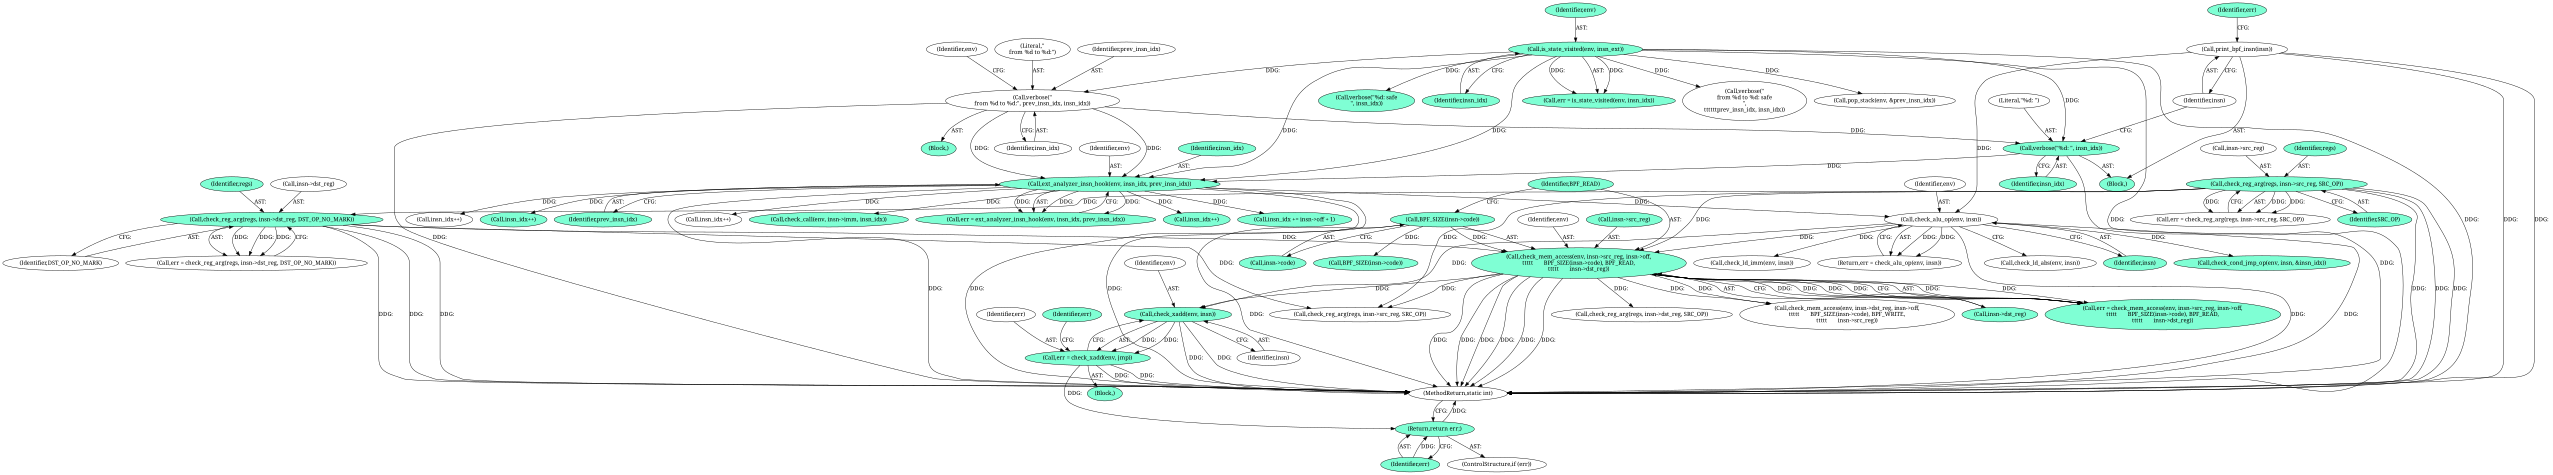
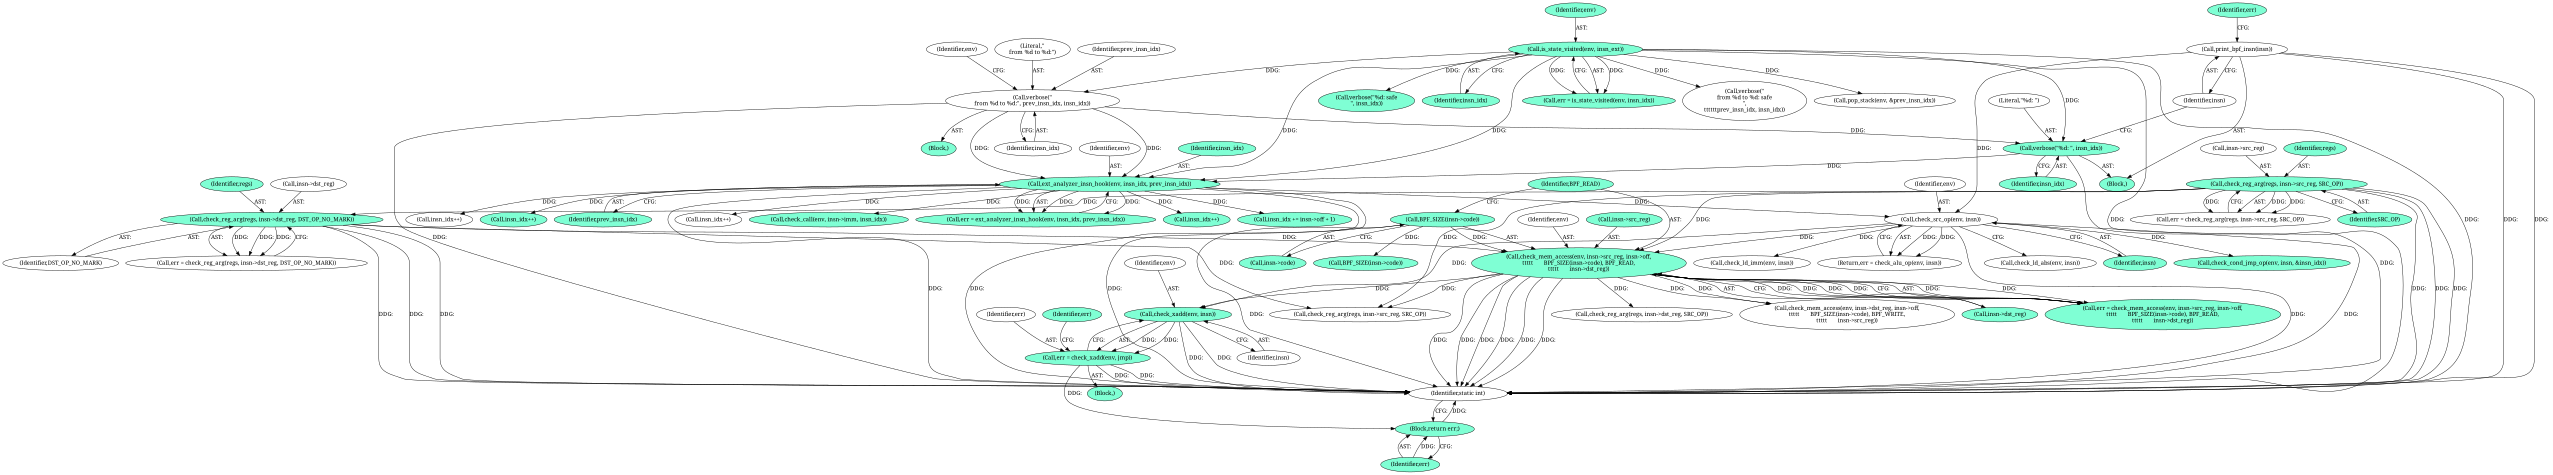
  digraph {
    fontname="Noto Serif"
    node [fillcolor=aquamarine fontname="Noto Serif" style=filled]
    edge [fontname="Noto Serif"]
    n1 [label="(Call,check_xadd(env, insn))"]
    n2 [label="(Call,err = check_xadd(env, jmp))"]
    n3 [fillcolor=white label="(Identifier,insn)"]
-   n4 [fillcolor=white label="(MethodReturn,static int)"]
-   n5 [label="(Return,return err;)"]
+   n4 [fillcolor=white label="(Identifier,static int)"]
+   n5 [label="(Block,return err;)"]
    n6 [label="(Block,)"]
    n7 [label="(Call,check_mem_access(env, insn->src_reg, insn->off,\n\t\t\t\t\t       BPF_SIZE(insn->code), BPF_READ,\n\t\t\t\t\t       insn->dst_reg))"]
    n8 [fillcolor=white label="(Call,check_reg_arg(regs, insn->dst_reg, SRC_OP))"]
    n9 [fillcolor=white label="(Call,check_mem_access(env, insn->dst_reg, insn->off,\n\t\t\t\t\t       BPF_SIZE(insn->code), BPF_WRITE,\n\t\t\t\t\t       insn->src_reg))"]
    n10 [label="(Call,insn->dst_reg)"]
    n11 [fillcolor=white label="(Call,check_reg_arg(regs, insn->src_reg, SRC_OP))"]
    n12 [label="(Call,err = check_mem_access(env, insn->src_reg, insn->off,\n\t\t\t\t\t       BPF_SIZE(insn->code), BPF_READ,\n\t\t\t\t\t       insn->dst_reg))"]
-   n13 [fillcolor=white label="(Call,check_alu_op(env, insn))"]
+   n13 [fillcolor=white label="(Call,check_src_op(env, insn))"]
    n14 [label="(Call,check_cond_jmp_op(env, insn, &insn_idx))"]
    n15 [fillcolor=white label="(Call,check_ld_imm(env, insn))"]
    n16 [fillcolor=white label="(Return,err = check_alu_op(env, insn))"]
    n17 [fillcolor=white label="(Call,check_ld_abs(env, insn))"]
    n18 [label="(Identifier,insn)"]
    n19 [label="(Call,ext_analyzer_insn_hook(env, insn_idx, prev_insn_idx))"]
    n20 [fillcolor=white label="(Call,insn_idx++)"]
    n21 [label="(Call,check_call(env, insn->imm, insn_idx))"]
    n22 [label="(Call,err = ext_analyzer_insn_hook(env, insn_idx, prev_insn_idx))"]
    n23 [label="(Call,insn_idx++)"]
    n24 [label="(Call,insn_idx += insn->off + 1)"]
    n25 [label="(Call,insn_idx++)"]
    n26 [fillcolor=white label="(Call,insn_idx++)"]
    n27 [label="(Identifier,prev_insn_idx)"]
    n28 [label="(Call,is_state_visited(env, insn_ext))"]
    n29 [label="(Call,verbose(\"%d: \", insn_idx))"]
    n30 [fillcolor=white label="(Call,verbose(\"\nfrom %d to %d:\", prev_insn_idx, insn_idx))"]
    n31 [label="(Call,err = is_state_visited(env, insn_idx))"]
    n32 [fillcolor=white label="(Call,verbose(\"\nfrom %d to %d: safe\n\",\n\t\t\t\t\t\tprev_insn_idx, insn_idx))"]
    n33 [label="(Identifier,insn_idx)"]
    n34 [fillcolor=white label="(Call,pop_stack(env, &prev_insn_idx))"]
    n35 [label="(Call,verbose(\"%d: safe\n\", insn_idx))"]
    n36 [label="(Block,)"]
    n37 [label="(Identifier,insn_idx)"]
    n38 [fillcolor=white label="(Identifier,insn_idx)"]
    n39 [label="(Block,)"]
    n40 [fillcolor=white label="(Call,print_bpf_insn(insn))"]
    n41 [fillcolor=white label="(Identifier,insn)"]
    n42 [label="(Call,check_reg_arg(regs, insn->src_reg, SRC_OP))"]
    n43 [label="(Call,check_reg_arg(regs, insn->dst_reg, DST_OP_NO_MARK))"]
    n44 [label="(Identifier,SRC_OP)"]
    n45 [fillcolor=white label="(Call,err = check_reg_arg(regs, insn->src_reg, SRC_OP))"]
    n46 [fillcolor=white label="(Identifier,DST_OP_NO_MARK)"]
    n47 [fillcolor=white label="(Call,err = check_reg_arg(regs, insn->dst_reg, DST_OP_NO_MARK))"]
    n48 [label="(Call,BPF_SIZE(insn->code))"]
    n49 [label="(Call,insn->code)"]
    n50 [label="(Call,BPF_SIZE(insn->code))"]
    n51 [label="(Identifier,err)"]
-   n52 [fillcolor=white label="(ControlStructure,if (err))"]
    n53 [label="(Identifier,regs)"]
    n54 [fillcolor=white label="(Identifier,env)"]
    n55 [label="(Identifier,insn_idx)"]
    n56 [fillcolor=white label="(Identifier,env)"]
    n57 [label="(Identifier,err)"]
    n58 [fillcolor=white label="(Call,insn->src_reg)"]
    n59 [label="(Identifier,env)"]
    n60 [fillcolor=white label="(Identifier,env)"]
    n61 [fillcolor=white label="(Identifier,err)"]
    n62 [fillcolor=white label="(Literal,\"\nfrom %d to %d:\")"]
    n63 [fillcolor=white label="(Identifier,prev_insn_idx)"]
    n64 [label="(Call,insn->src_reg)"]
    n65 [fillcolor=white label="(Identifier,env)"]
    n66 [label="(Identifier,BPF_READ)"]
    n67 [label="(Identifier,regs)"]
    n68 [fillcolor=white label="(Call,insn->dst_reg)"]
    n69 [fillcolor=white label="(Literal,\"%d: \")"]
    n70 [label="(Identifier,err)"]
    n71 [fillcolor=white label="(Identifier,env)"]
    n1 -> n2 [label="AST: "]
    n1 -> n2 [label="DDG: "]
    n1 -> n2 [label="DDG: "]
    n1 -> n3 [label="CFG: "]
    n1 -> n4 [label="DDG: "]
    n1 -> n4 [label="DDG: "]
    n2 -> n1 [label="CFG: "]
    n2 -> n4 [label="DDG: "]
    n2 -> n4 [label="DDG: "]
    n2 -> n5 [label="DDG: "]
    n2 -> n6 [label="AST: "]
    n3 -> n1 [label="AST: "]
    n4 -> n5 [label="CFG: "]
    n5 -> n4 [label="DDG: "]
    n5 -> n51 [label="CFG: "]
-   n5 -> n52 [label="AST: "]
    n7 -> n1 [label="DDG: "]
    n7 -> n4 [label="DDG: "]
    n7 -> n4 [label="DDG: "]
    n7 -> n4 [label="DDG: "]
    n7 -> n4 [label="DDG: "]
    n7 -> n4 [label="DDG: "]
    n7 -> n4 [label="DDG: "]
    n7 -> n8 [label="DDG: "]
    n7 -> n9 [label="DDG: "]
    n7 -> n9 [label="DDG: "]
    n7 -> n10 [label="CFG: "]
    n7 -> n11 [label="DDG: "]
    n7 -> n12 [label="AST: "]
    n7 -> n12 [label="DDG: "]
    n7 -> n12 [label="DDG: "]
    n7 -> n12 [label="DDG: "]
    n7 -> n12 [label="DDG: "]
    n7 -> n12 [label="DDG: "]
    n7 -> n12 [label="DDG: "]
    n10 -> n7 [label="AST: "]
    n12 -> n7 [label="CFG: "]
    n13 -> n1 [label="DDG: "]
    n13 -> n4 [label="DDG: "]
    n13 -> n4 [label="DDG: "]
    n13 -> n7 [label="DDG: "]
    n13 -> n14 [label="DDG: "]
    n13 -> n15 [label="DDG: "]
    n13 -> n16 [label="AST: "]
    n13 -> n16 [label="DDG: "]
    n13 -> n16 [label="DDG: "]
    n13 -> n17 [label="CFG: "]
    n13 -> n18 [label="CFG: "]
    n16 -> n13 [label="CFG: "]
    n18 -> n13 [label="AST: "]
    n19 -> n4 [label="DDG: "]
    n19 -> n4 [label="DDG: "]
    n19 -> n4 [label="DDG: "]
    n19 -> n13 [label="DDG: "]
    n19 -> n20 [label="DDG: "]
    n19 -> n21 [label="DDG: "]
    n19 -> n22 [label="AST: "]
    n19 -> n22 [label="DDG: "]
    n19 -> n22 [label="DDG: "]
    n19 -> n22 [label="DDG: "]
    n19 -> n23 [label="DDG: "]
    n19 -> n24 [label="DDG: "]
    n19 -> n25 [label="DDG: "]
    n19 -> n26 [label="DDG: "]
    n19 -> n27 [label="CFG: "]
    n22 -> n19 [label="CFG: "]
    n27 -> n19 [label="AST: "]
    n28 -> n4 [label="DDG: "]
    n28 -> n4 [label="DDG: "]
    n28 -> n19 [label="DDG: "]
    n28 -> n19 [label="DDG: "]
    n28 -> n29 [label="DDG: "]
    n28 -> n30 [label="DDG: "]
    n28 -> n31 [label="AST: "]
    n28 -> n31 [label="DDG: "]
    n28 -> n31 [label="DDG: "]
    n28 -> n32 [label="DDG: "]
    n28 -> n33 [label="CFG: "]
    n28 -> n34 [label="DDG: "]
    n28 -> n35 [label="DDG: "]
    n29 -> n4 [label="DDG: "]
    n29 -> n19 [label="DDG: "]
    n29 -> n36 [label="AST: "]
    n29 -> n37 [label="CFG: "]
    n30 -> n4 [label="DDG: "]
    n30 -> n19 [label="DDG: "]
    n30 -> n19 [label="DDG: "]
    n30 -> n29 [label="DDG: "]
    n30 -> n38 [label="CFG: "]
    n30 -> n39 [label="AST: "]
+   n31 -> n28 [label="CFG: "]
    n33 -> n28 [label="AST: "]
    n37 -> n29 [label="AST: "]
    n38 -> n30 [label="AST: "]
    n40 -> n4 [label="DDG: "]
    n40 -> n4 [label="DDG: "]
    n40 -> n13 [label="DDG: "]
    n40 -> n36 [label="AST: "]
    n40 -> n41 [label="CFG: "]
    n41 -> n29 [label="CFG: "]
    n41 -> n40 [label="AST: "]
    n42 -> n4 [label="DDG: "]
    n42 -> n4 [label="DDG: "]
    n42 -> n4 [label="DDG: "]
    n42 -> n7 [label="DDG: "]
    n42 -> n11 [label="DDG: "]
    n42 -> n43 [label="DDG: "]
    n42 -> n44 [label="CFG: "]
    n42 -> n45 [label="AST: "]
    n42 -> n45 [label="DDG: "]
    n42 -> n45 [label="DDG: "]
    n42 -> n45 [label="DDG: "]
    n43 -> n4 [label="DDG: "]
    n43 -> n4 [label="DDG: "]
    n43 -> n4 [label="DDG: "]
    n43 -> n7 [label="DDG: "]
    n43 -> n11 [label="DDG: "]
-   n43 -> n46 [label="CFG: "]
+   n43 -> n46 [label="AST: "]
    n43 -> n47 [label="AST: "]
    n43 -> n47 [label="DDG: "]
    n43 -> n47 [label="DDG: "]
    n43 -> n47 [label="DDG: "]
    n44 -> n42 [label="AST: "]
    n45 -> n42 [label="CFG: "]
    n46 -> n43 [label="AST: "]
    n47 -> n43 [label="CFG: "]
    n48 -> n4 [label="DDG: "]
    n48 -> n7 [label="AST: "]
    n48 -> n7 [label="DDG: "]
    n48 -> n49 [label="CFG: "]
    n48 -> n50 [label="DDG: "]
    n49 -> n48 [label="AST: "]
    n51 -> n5 [label="AST: "]
    n51 -> n5 [label="DDG: "]
    n53 -> n42 [label="AST: "]
    n54 -> n13 [label="AST: "]
    n55 -> n19 [label="AST: "]
    n56 -> n30 [label="CFG: "]
    n57 -> n40 [label="CFG: "]
    n58 -> n42 [label="AST: "]
    n59 -> n28 [label="AST: "]
    n60 -> n19 [label="AST: "]
    n61 -> n2 [label="AST: "]
    n62 -> n30 [label="AST: "]
    n63 -> n30 [label="AST: "]
    n64 -> n7 [label="AST: "]
    n65 -> n1 [label="AST: "]
    n66 -> n7 [label="AST: "]
    n66 -> n48 [label="CFG: "]
    n67 -> n43 [label="AST: "]
    n68 -> n43 [label="AST: "]
    n69 -> n29 [label="AST: "]
    n70 -> n2 [label="CFG: "]
    n71 -> n7 [label="AST: "]
  }
